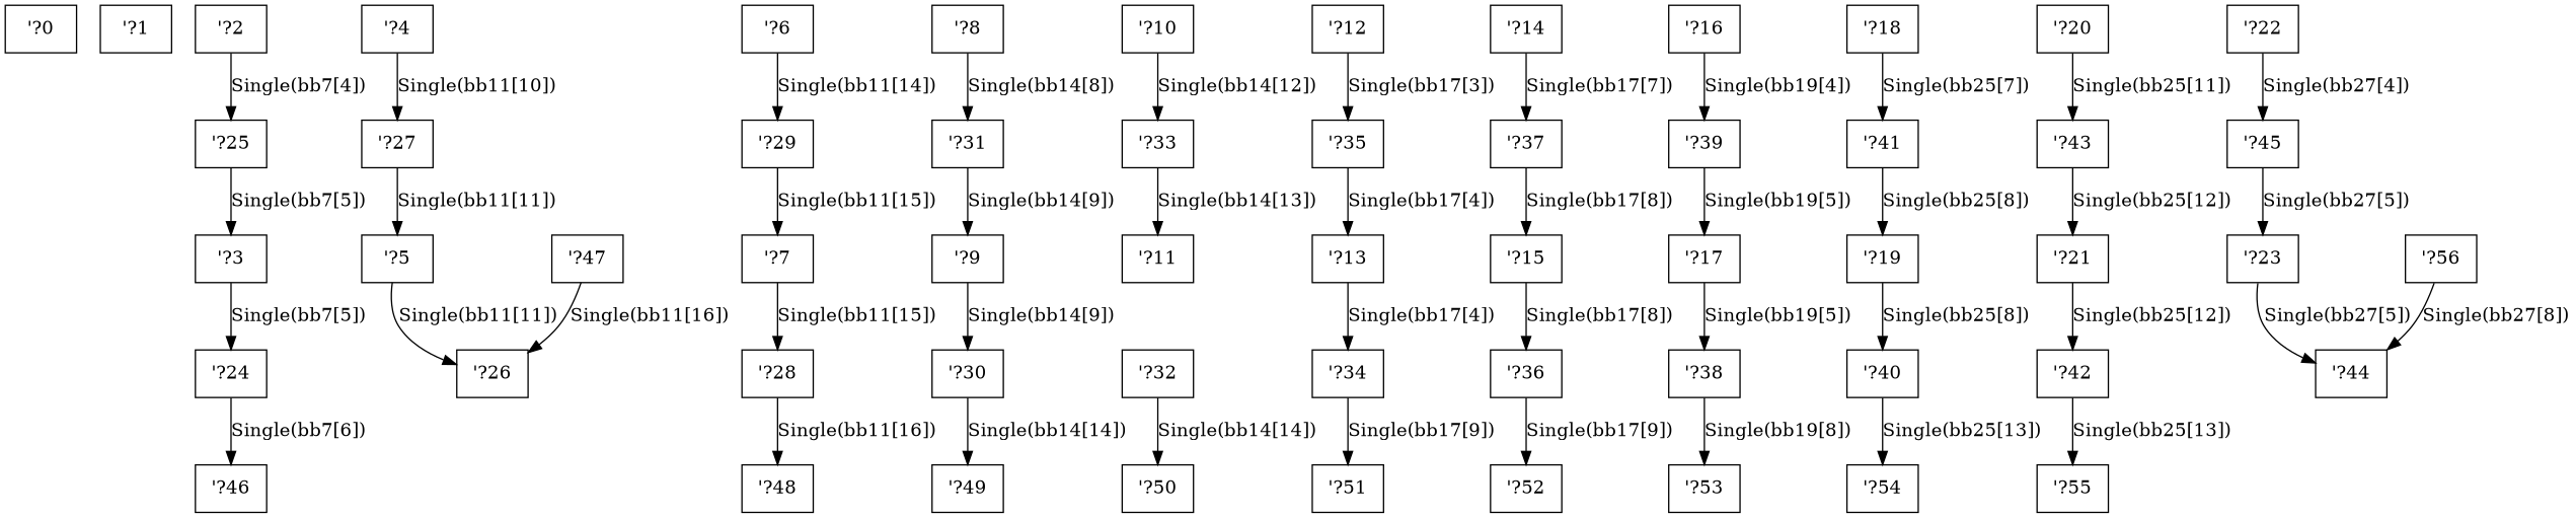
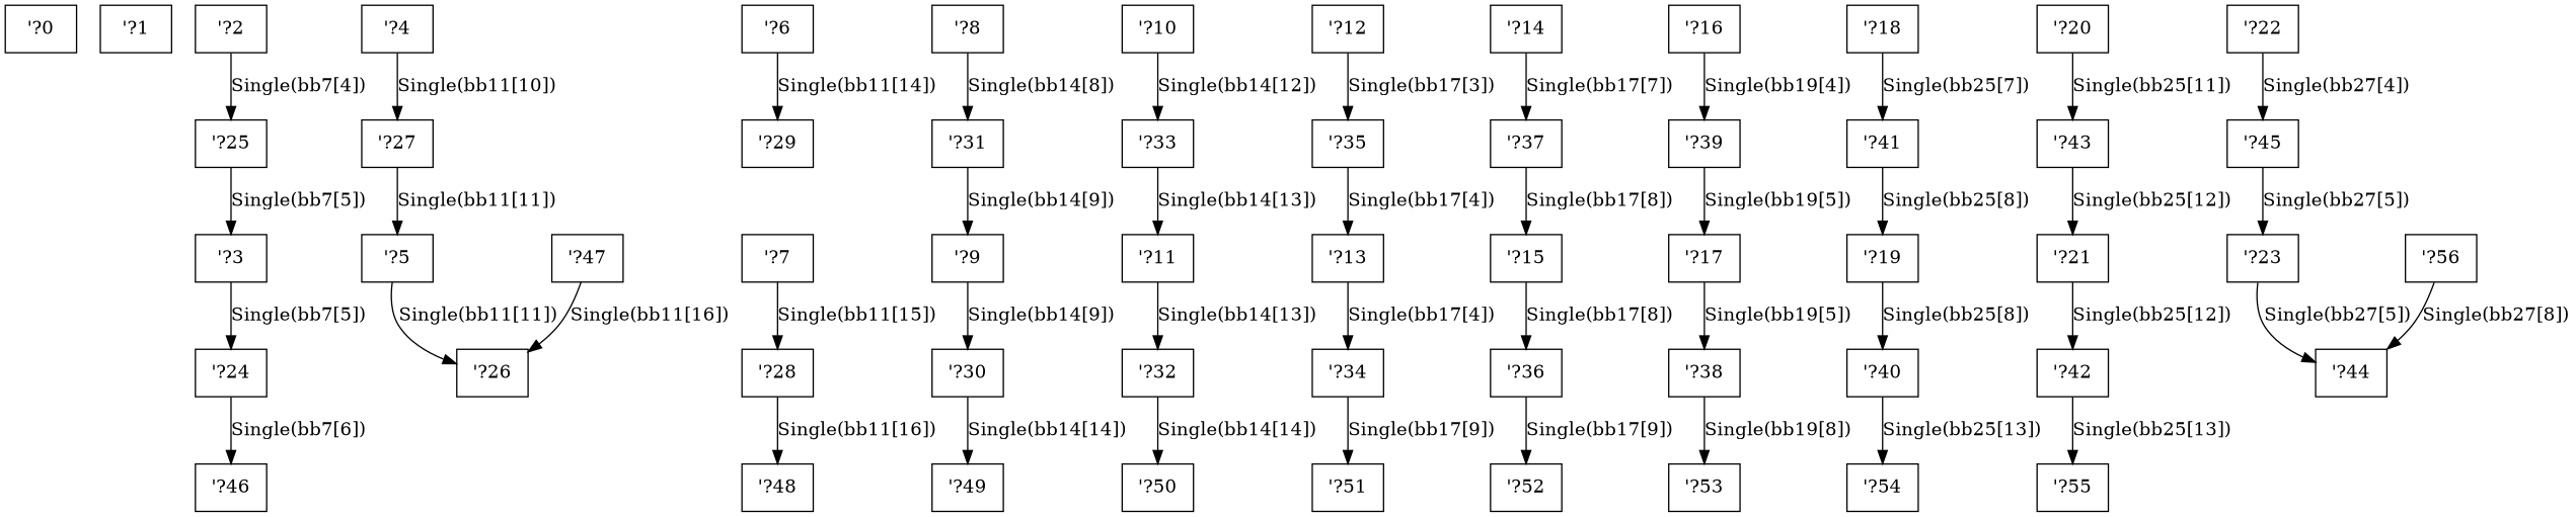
  digraph {
    node [shape=box]
    n1 [label="\'?0"]
    n2 [label="\'?1"]
    n3 [label="\'?2"]
    n4 [label="\'?25"]
    n5 [label="\'?3"]
    n6 [label="\'?24"]
    n7 [label="\'?46"]
    n8 [label="\'?4"]
    n9 [label="\'?27"]
    n10 [label="\'?5"]
    n11 [label="\'?26"]
    n12 [label="\'?6"]
    n13 [label="\'?29"]
    n14 [label="\'?7"]
    n15 [label="\'?28"]
    n16 [label="\'?48"]
    n17 [label="\'?8"]
    n18 [label="\'?31"]
    n19 [label="\'?9"]
    n20 [label="\'?30"]
    n21 [label="\'?49"]
    n22 [label="\'?10"]
    n23 [label="\'?33"]
    n24 [label="\'?11"]
    n25 [label="\'?32"]
    n26 [label="\'?50"]
    n27 [label="\'?12"]
    n28 [label="\'?35"]
    n29 [label="\'?13"]
    n30 [label="\'?34"]
    n31 [label="\'?51"]
    n32 [label="\'?14"]
    n33 [label="\'?37"]
    n34 [label="\'?15"]
    n35 [label="\'?36"]
    n36 [label="\'?52"]
    n37 [label="\'?16"]
    n38 [label="\'?39"]
    n39 [label="\'?17"]
    n40 [label="\'?38"]
    n41 [label="\'?53"]
    n42 [label="\'?18"]
    n43 [label="\'?41"]
    n44 [label="\'?19"]
    n45 [label="\'?40"]
    n46 [label="\'?54"]
    n47 [label="\'?20"]
    n48 [label="\'?43"]
    n49 [label="\'?21"]
    n50 [label="\'?42"]
    n51 [label="\'?55"]
    n52 [label="\'?22"]
    n53 [label="\'?45"]
    n54 [label="\'?23"]
    n55 [label="\'?44"]
    n56 [label="\'?47"]
    n57 [label="\'?56"]
    n3 -> n4 [label="Single(bb7[4])"]
    n4 -> n5 [label="Single(bb7[5])"]
    n5 -> n6 [label="Single(bb7[5])"]
    n6 -> n7 [label="Single(bb7[6])"]
    n8 -> n9 [label="Single(bb11[10])"]
    n9 -> n10 [label="Single(bb11[11])"]
    n10 -> n11 [label="Single(bb11[11])"]
    n12 -> n13 [label="Single(bb11[14])"]
-   n13 -> n14 [label="Single(bb11[15])"]
    n14 -> n15 [label="Single(bb11[15])"]
    n15 -> n16 [label="Single(bb11[16])"]
    n17 -> n18 [label="Single(bb14[8])"]
    n18 -> n19 [label="Single(bb14[9])"]
    n19 -> n20 [label="Single(bb14[9])"]
    n20 -> n21 [label="Single(bb14[14])"]
    n22 -> n23 [label="Single(bb14[12])"]
    n23 -> n24 [label="Single(bb14[13])"]
+   n24 -> n25 [label="Single(bb14[13])"]
    n25 -> n26 [label="Single(bb14[14])"]
    n27 -> n28 [label="Single(bb17[3])"]
    n28 -> n29 [label="Single(bb17[4])"]
    n29 -> n30 [label="Single(bb17[4])"]
    n30 -> n31 [label="Single(bb17[9])"]
    n32 -> n33 [label="Single(bb17[7])"]
    n33 -> n34 [label="Single(bb17[8])"]
    n34 -> n35 [label="Single(bb17[8])"]
    n35 -> n36 [label="Single(bb17[9])"]
    n37 -> n38 [label="Single(bb19[4])"]
    n38 -> n39 [label="Single(bb19[5])"]
    n39 -> n40 [label="Single(bb19[5])"]
    n40 -> n41 [label="Single(bb19[8])"]
    n42 -> n43 [label="Single(bb25[7])"]
    n43 -> n44 [label="Single(bb25[8])"]
    n44 -> n45 [label="Single(bb25[8])"]
    n45 -> n46 [label="Single(bb25[13])"]
    n47 -> n48 [label="Single(bb25[11])"]
    n48 -> n49 [label="Single(bb25[12])"]
    n49 -> n50 [label="Single(bb25[12])"]
    n50 -> n51 [label="Single(bb25[13])"]
    n52 -> n53 [label="Single(bb27[4])"]
    n53 -> n54 [label="Single(bb27[5])"]
    n54 -> n55 [label="Single(bb27[5])"]
    n56 -> n11 [label="Single(bb11[16])"]
    n57 -> n55 [label="Single(bb27[8])"]
  }
